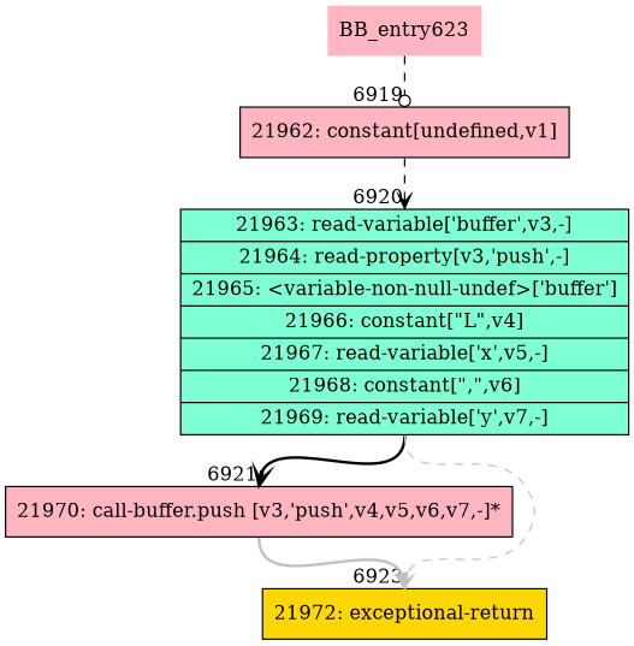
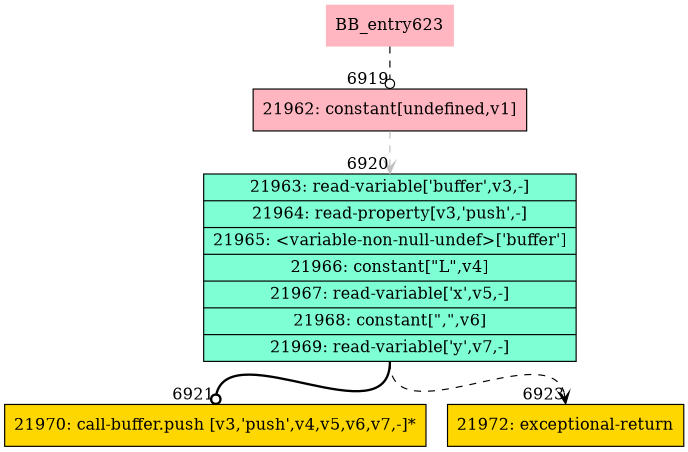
  digraph {
    rankdir=TD
    node [fillcolor=lightpink shape=record style=filled]
    edge [arrowhead=odot headport=n style=dashed tailport=s]
    BB_entry623 [shape=none]
    n2 [label="{21962: constant[undefined,v1]}"]
    n3 [fillcolor=aquamarine label="{21963: read-variable['buffer',v3,-]|21964: read-property[v3,'push',-]|21965: \<variable-non-null-undef\>['buffer']|21966: constant[\"L\",v4]|21967: read-variable['x',v5,-]|21968: constant[\",\",v6]|21969: read-variable['y',v7,-]}"]
-   n4 [label="{21970: call-buffer.push [v3,'push',v4,v5,v6,v7,-]*}"]
+   n4 [fillcolor=gold label="{21970: call-buffer.push [v3,'push',v4,v5,v6,v7,-]*}"]
    n5 [fillcolor=gold label="{21972: exceptional-return}"]
    BB_entry623 -> n2 [headlabel="    6919"]
-   n2 -> n3 [arrowhead=vee headlabel="      6920"]
-   n3 -> n4 [arrowhead=vee headlabel="      6921" style=bold]
-   n3 -> n5 [arrowhead=vee color=gray headlabel="      6923"]
-   n4 -> n5 [arrowhead=normal color=gray style=bold]
+   n2 -> n3 [arrowhead=vee headlabel="      6920" color=gray]
+   n3 -> n4 [headlabel="      6921" style=bold]
+   n3 -> n5 [arrowhead=vee color=black headlabel="      6923"]
  }
